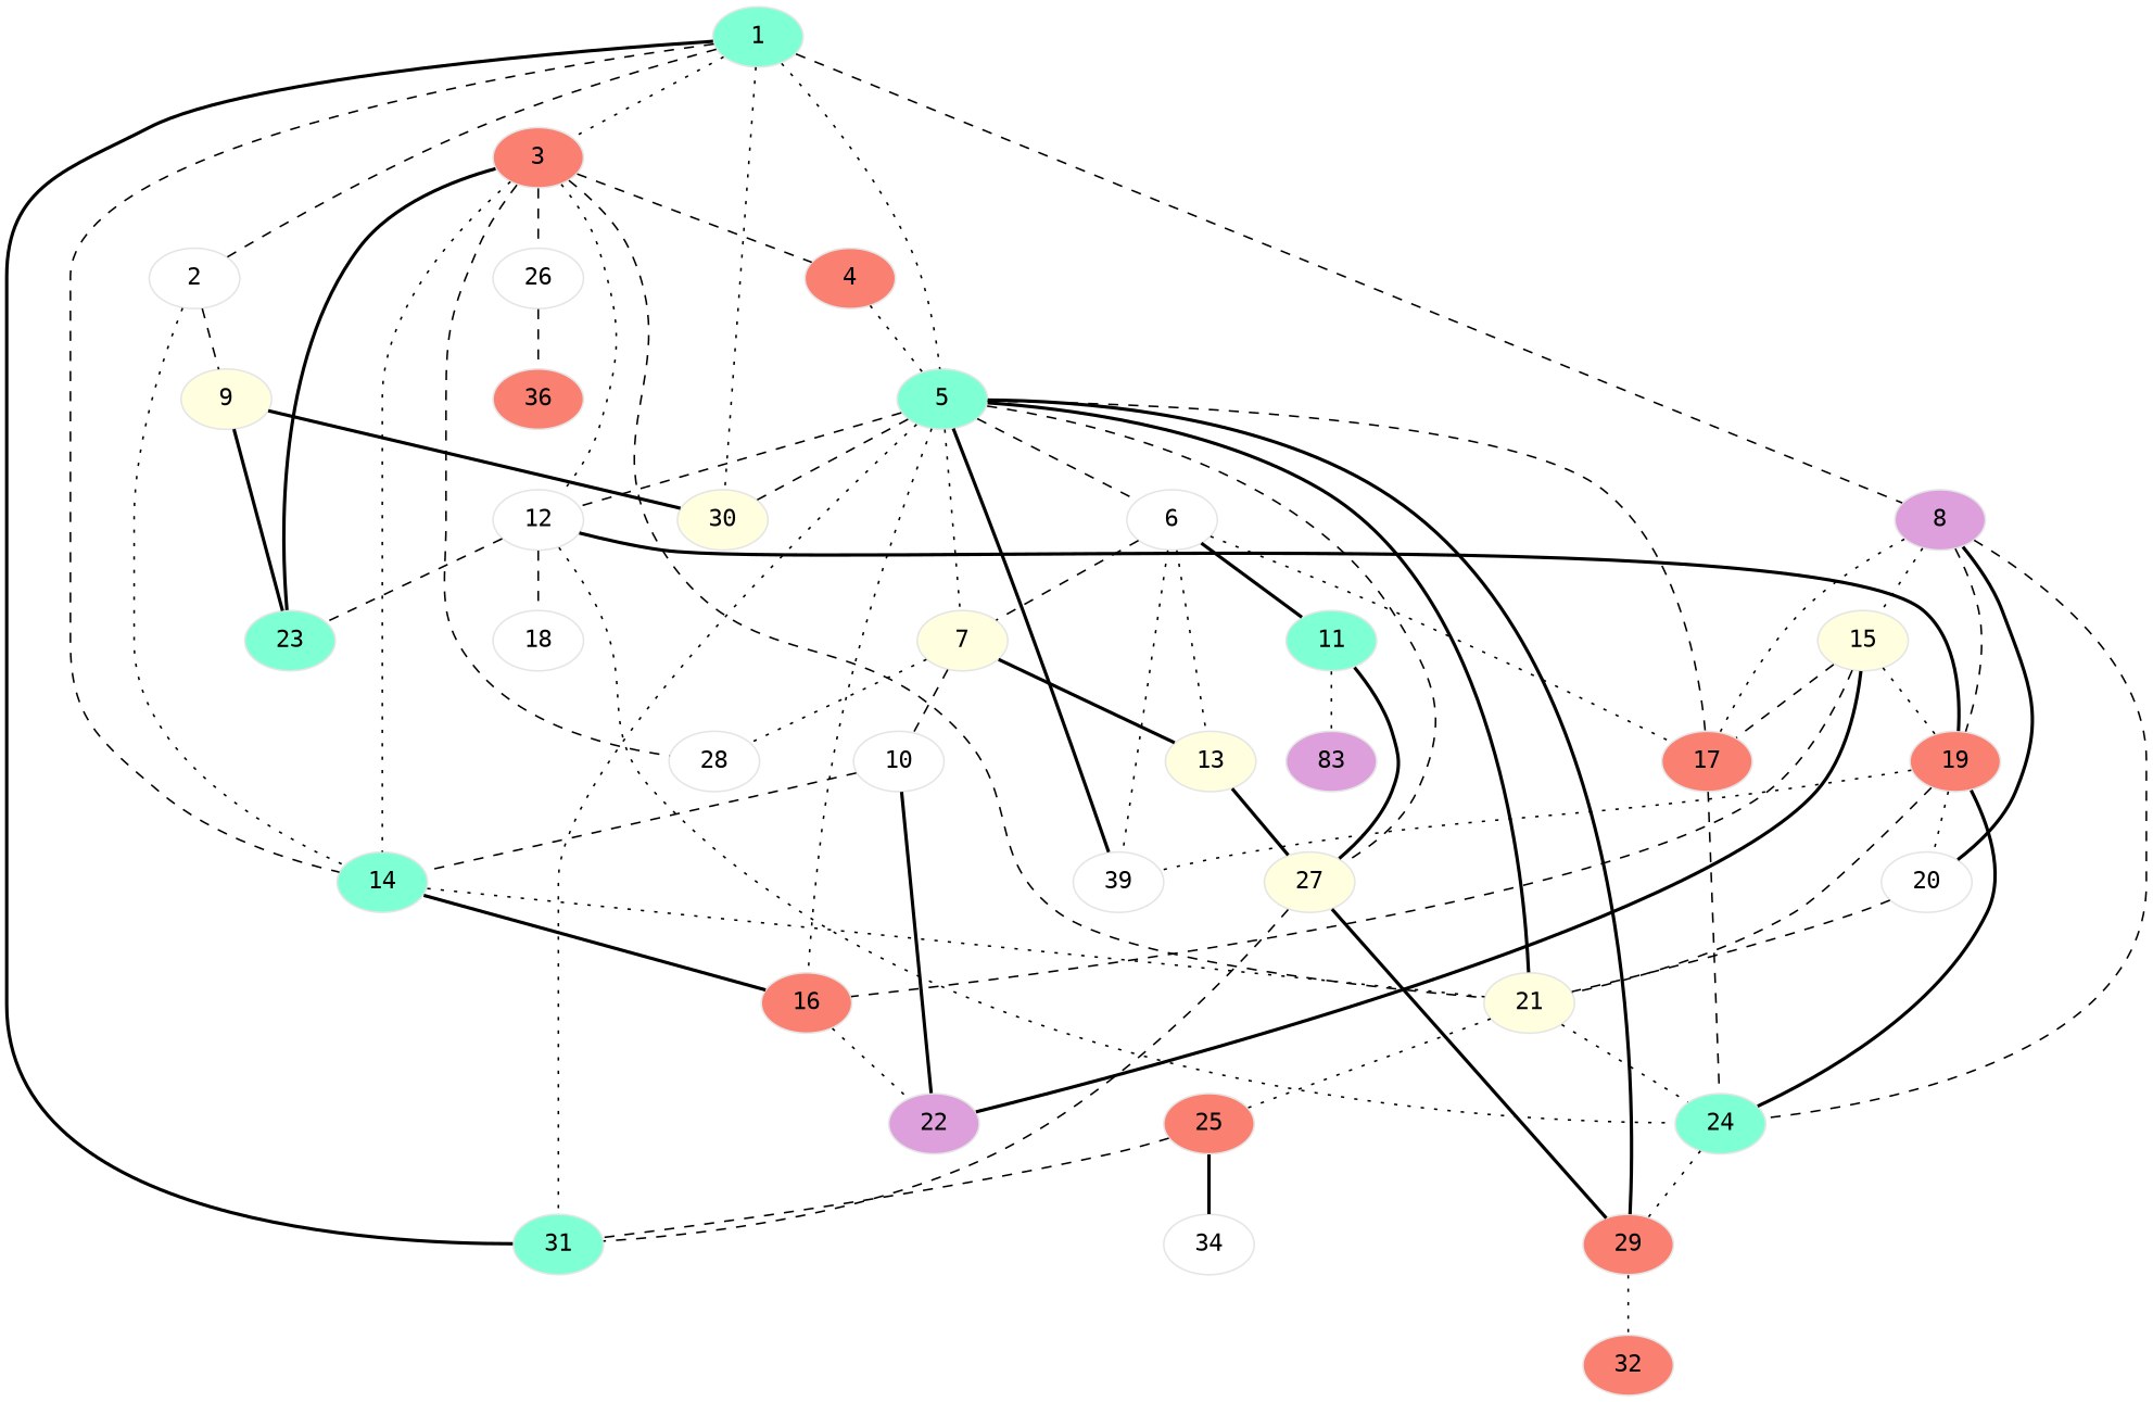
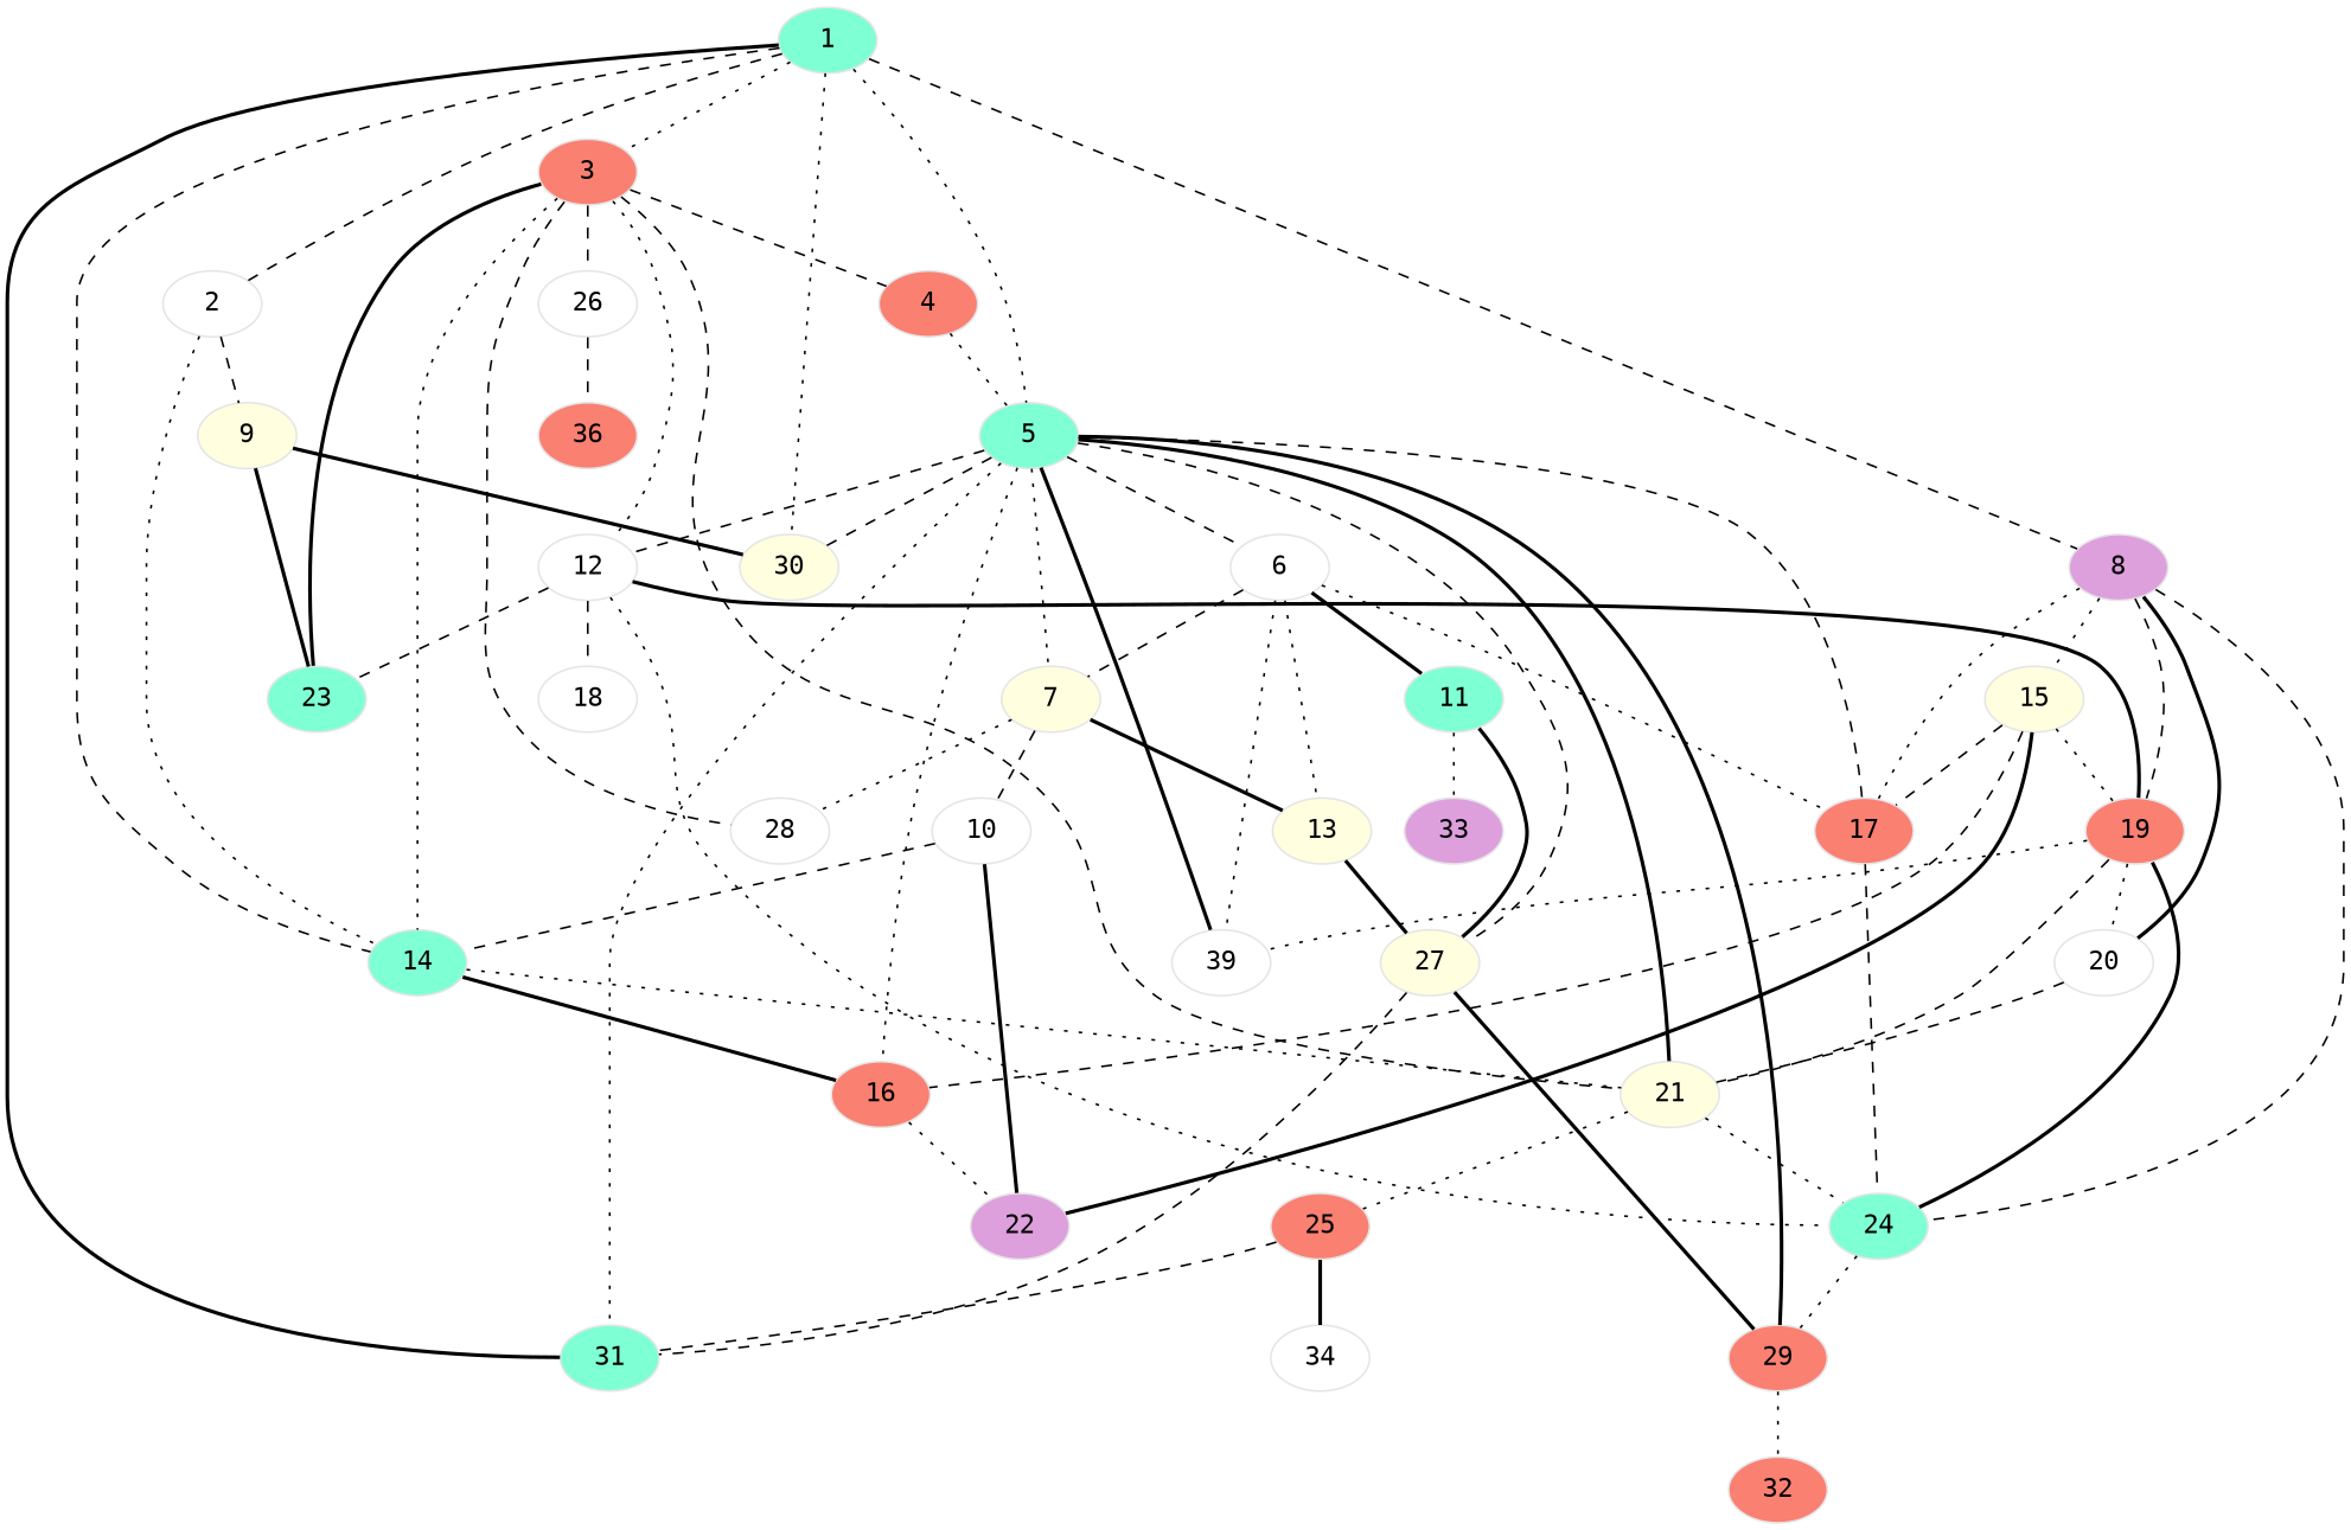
  graph {
    fontname="DejaVu Sans Mono"
    node [color=gray90 fillcolor=white fontname="DejaVu Sans Mono" style=filled]
    edge [fontname="DejaVu Sans Mono" style=dashed weight=1.0]
    1 [fillcolor=aquamarine]
    2
    3 [fillcolor=salmon]
    5 [fillcolor=aquamarine]
    8 [fillcolor=plum]
    14 [fillcolor=aquamarine]
    30 [fillcolor=lightyellow]
    31 [fillcolor=aquamarine]
    9 [fillcolor=lightyellow]
    4 [fillcolor=salmon]
    12
    21 [fillcolor=lightyellow]
    23 [fillcolor=aquamarine]
    26
    28
    6
    7 [fillcolor=lightyellow]
    16 [fillcolor=salmon]
    17 [fillcolor=salmon]
    27 [fillcolor=lightyellow]
    29 [fillcolor=salmon]
    n22 [label=39]
    15 [fillcolor=lightyellow]
    19 [fillcolor=salmon]
    20
    24 [fillcolor=aquamarine]
    18
    25 [fillcolor=salmon]
    36 [fillcolor=salmon]
    11 [fillcolor=aquamarine]
    13 [fillcolor=lightyellow]
    10
    22 [fillcolor=plum]
    32 [fillcolor=salmon]
-   33 [fillcolor=plum label=83]
+   33 [fillcolor=plum]
    34
    1 -- 2
    1 -- 3 [style=dotted]
    1 -- 5 [style=dotted weight=3.0]
    1 -- 8
    1 -- 14
    1 -- 30 [style=dotted]
    1 -- 31 [style=bold]
    2 -- 14 [style=dotted weight=2.0]
    2 -- 9
    3 -- 14 [style=dotted]
    3 -- 4
    3 -- 12 [style=dotted]
    3 -- 21
    3 -- 23 [style=bold]
    3 -- 26 [weight=2.0]
    3 -- 28 [weight=3.0]
    5 -- 30
    5 -- 31 [style=dotted weight=2.0]
    5 -- 12
    5 -- 21 [style=bold]
    5 -- 6
    5 -- 7 [style=dotted]
    5 -- 16 [style=dotted weight=2.0]
    5 -- 17
    5 -- 27
    5 -- 29 [style=bold]
    5 -- n22 [style=bold]
    8 -- 17 [style=dotted]
    8 -- 15 [style=dotted]
    8 -- 19
    8 -- 20 [style=bold]
    8 -- 24
    14 -- 21 [style=dotted]
    14 -- 16 [style=bold]
    9 -- 30 [style=bold weight=2.0]
    9 -- 23 [style=bold]
    4 -- 5 [style=dotted]
    12 -- 23
    12 -- 19 [style=bold]
    12 -- 24 [style=dotted]
    12 -- 18
    21 -- 24 [style=dotted]
    21 -- 25 [style=dotted]
    26 -- 36
    6 -- 7
    6 -- 17 [style=dotted]
    6 -- n22 [style=dotted]
    6 -- 11 [style=bold]
    6 -- 13 [style=dotted]
    7 -- 28 [style=dotted]
    7 -- 13 [style=bold]
    7 -- 10 [weight=2.0]
    16 -- 22 [style=dotted]
    17 -- 24 [weight=3.0]
    27 -- 31
    27 -- 29 [style=bold]
    29 -- 32 [style=dotted weight=2.0]
    15 -- 16
    15 -- 17
    15 -- 19 [style=dotted]
    15 -- 22 [style=bold]
    19 -- 21
    19 -- n22 [style=dotted]
    19 -- 20 [style=dotted]
    19 -- 24 [style=bold]
    20 -- 21
    24 -- 29 [style=dotted]
    25 -- 31
    25 -- 34 [style=bold]
    11 -- 27 [style=bold]
    11 -- 33 [style=dotted]
    13 -- 27 [style=bold]
    10 -- 14
    10 -- 22 [style=bold]
  }
